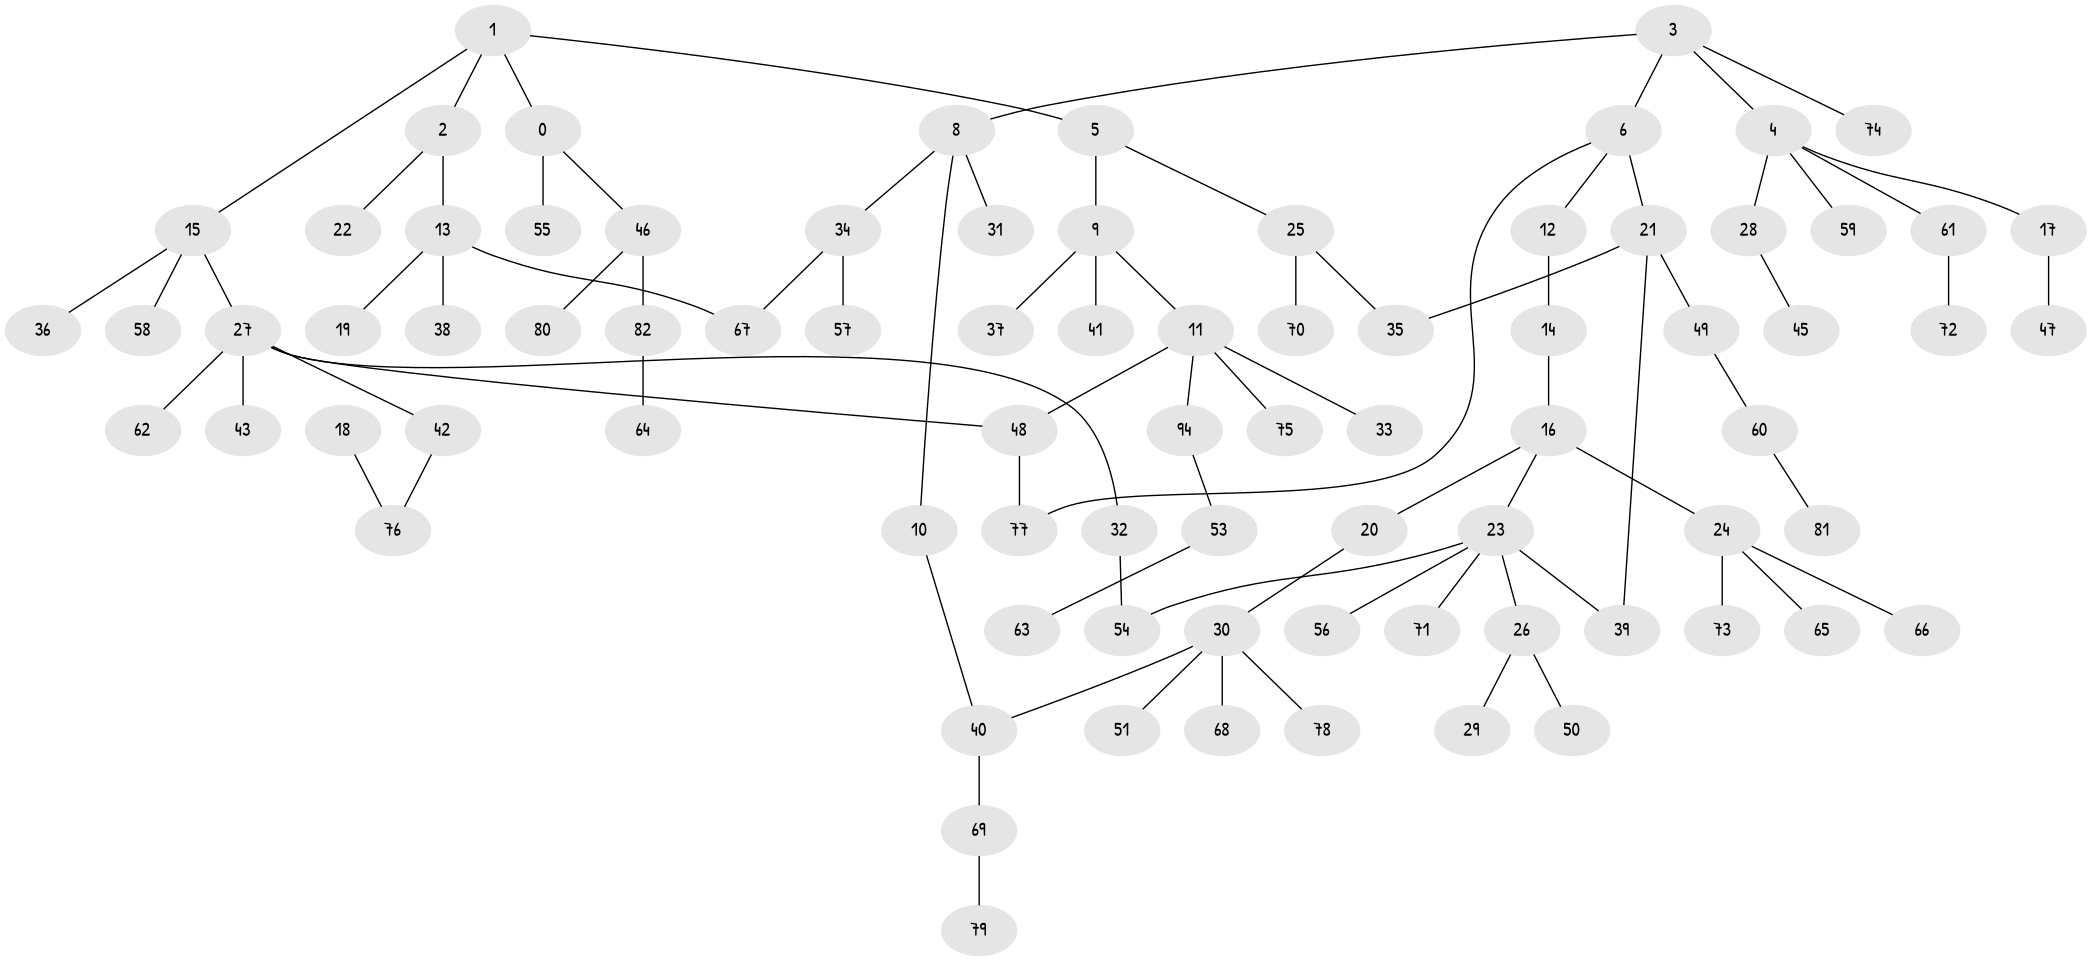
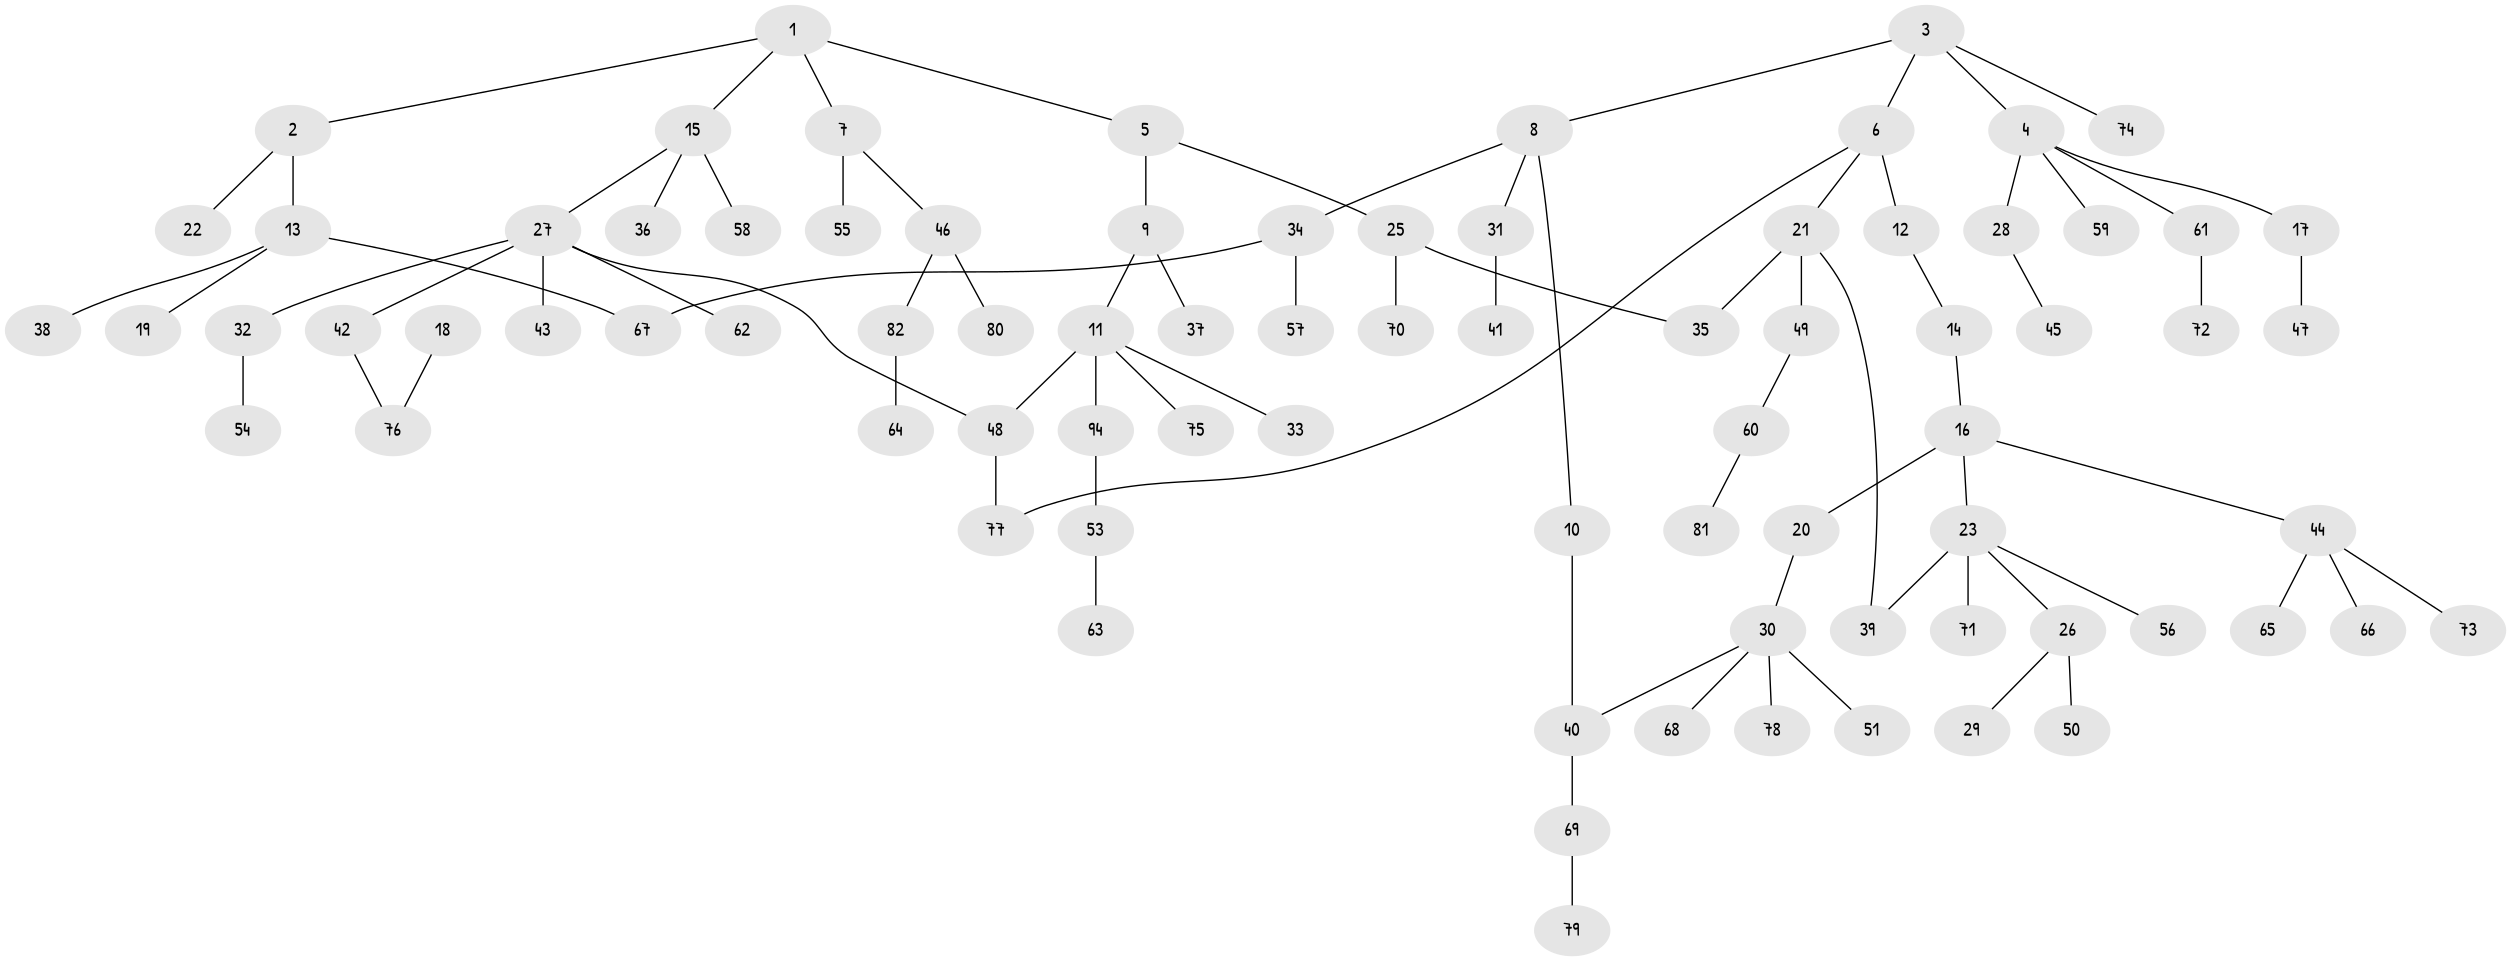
  graph {
    fontname="Patrick Hand"
    node [color=gray90 fontname="Patrick Hand" style=filled]
    edge [fontname="Patrick Hand"]
    1
    2
    5
-   7 [label=0]
+   7
    15
    13
    22
    3
    4
    6
    8
    74
    9
    25
    46
    55
    27
    36
    58
    19
    38
    67
    17
    28
    59
    61
    12
    21
    77
    10
    31
    34
    47
    18
    76
    45
    72
    11
    37
    41
    35
    70
    14
    49
    39
    60
    n47 [label=82]
    80
    40
    57
    33
    n52 [label=94]
    48
    75
    69
    53
    16
    20
    23
-   24
+   24 [label=44]
    32
    42
    43
    62
    30
    26
    54
    56
    71
    65
    66
    73
    51
    68
    78
    29
    50
    79
    63
    64
    81
    1 -- 2
    1 -- 5
    1 -- 7
    1 -- 15
    2 -- 13
    2 -- 22
    5 -- 9
    5 -- 25
    7 -- 46
    7 -- 55
    15 -- 27
    15 -- 36
    15 -- 58
    13 -- 19
    13 -- 38
    13 -- 67
    3 -- 4
    3 -- 6
    3 -- 8
    3 -- 74
    4 -- 17
    4 -- 28
    4 -- 59
    4 -- 61
    6 -- 12
    6 -- 21
    6 -- 77
    8 -- 10
    8 -- 31
    8 -- 34
    9 -- 11
    9 -- 37
-   9 -- 41
+   31 -- 41
    25 -- 35
    25 -- 70
    46 -- n47
    46 -- 80
    27 -- 48
    27 -- 32
    27 -- 42
    27 -- 43
    27 -- 62
    17 -- 47
    28 -- 45
    61 -- 72
    12 -- 14
    21 -- 35
    21 -- 49
    21 -- 39
    10 -- 40
    34 -- 67
    34 -- 57
    18 -- 76
    11 -- 33
    11 -- n52
    11 -- 48
    11 -- 75
    14 -- 16
    49 -- 60
    60 -- 81
    n47 -- 64
    40 -- 69
    n52 -- 53
    48 -- 77
    69 -- 79
    53 -- 63
    16 -- 20
    16 -- 23
    16 -- 24
    20 -- 30
    23 -- 39
    23 -- 26
-   23 -- 54
    23 -- 56
    23 -- 71
    24 -- 65
    24 -- 66
    24 -- 73
    32 -- 54
    42 -- 76
    30 -- 40
    30 -- 51
    30 -- 68
    30 -- 78
    26 -- 29
    26 -- 50
  }
